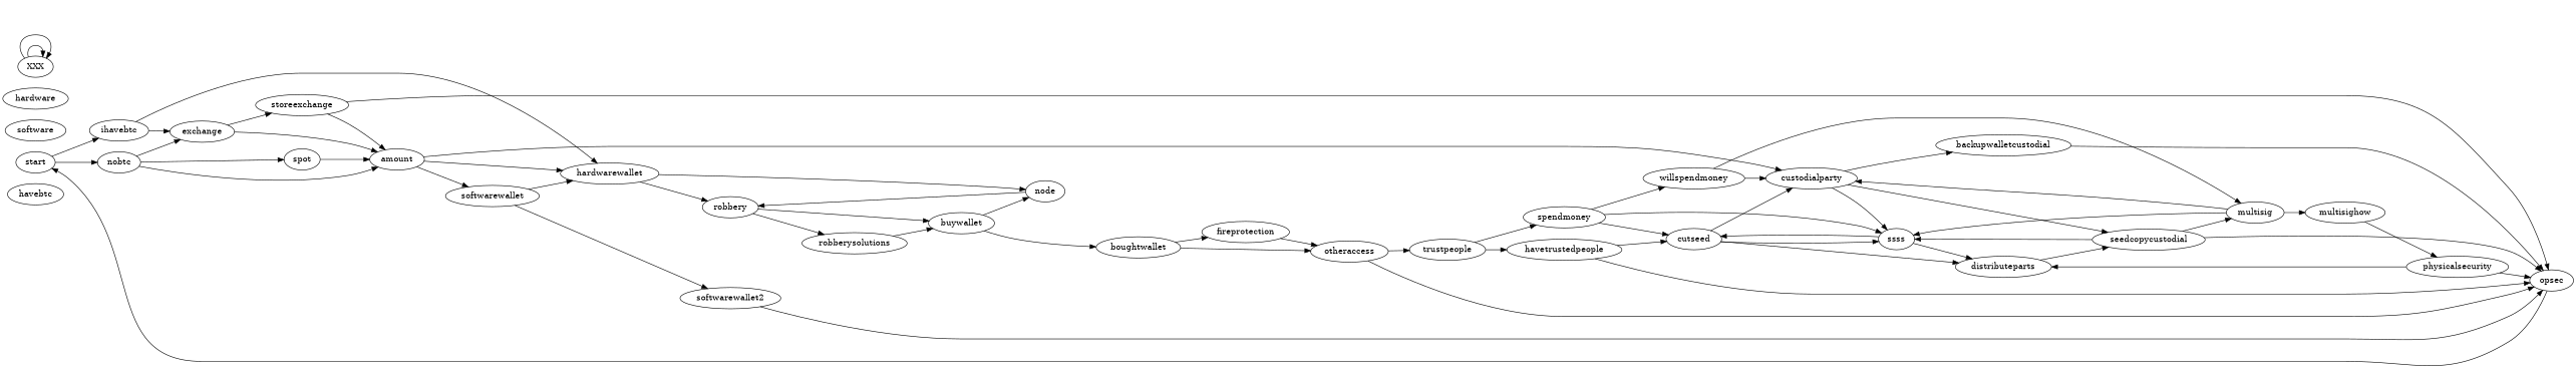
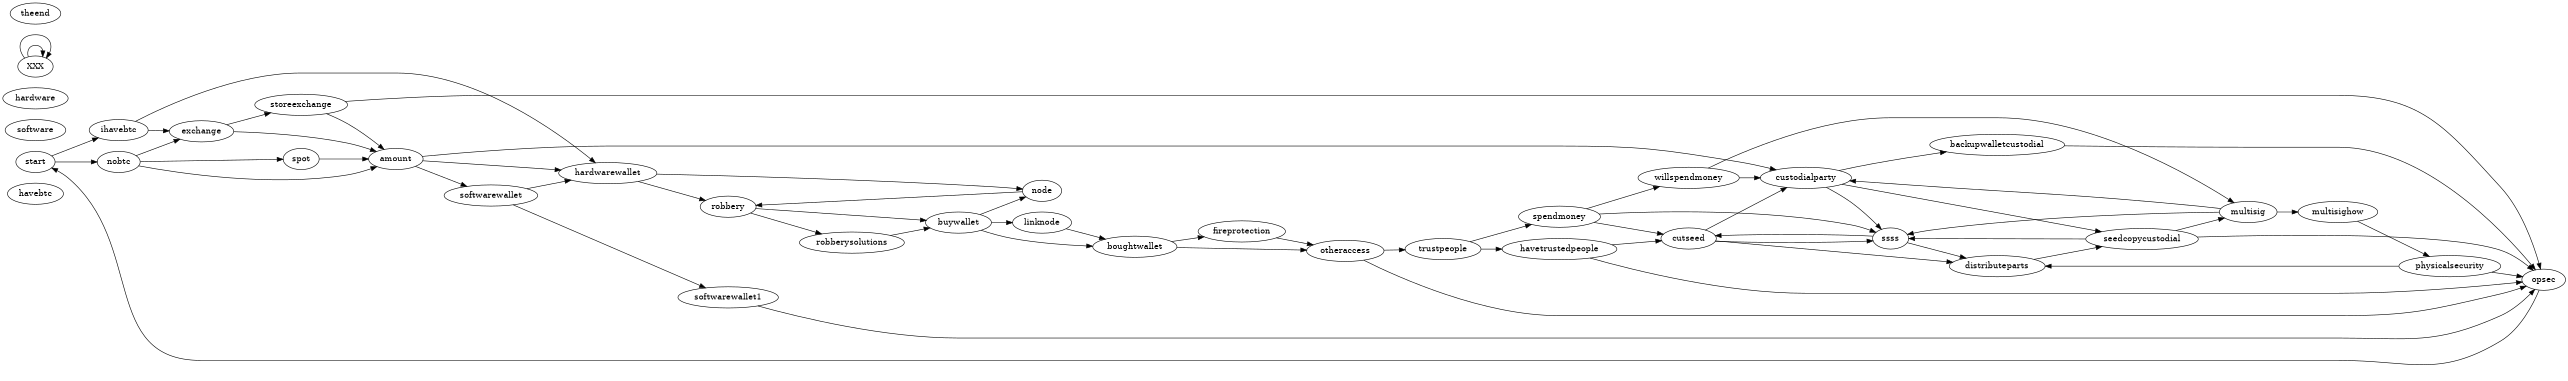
  digraph {
    headclip=false
    rankdir=LR
    splines=true
    tailclip=false
    n1 [label=havebtc]
    n2 [label=start]
    n3 [label=nobtc]
    n4 [label=ihavebtc]
    n5 [label=exchange]
    n6 [label=spot]
    n7 [label=amount]
    n8 [label=hardwarewallet]
    n9 [label=storeexchange]
    n10 [label=softwarewallet]
    n11 [label=custodialparty]
    n12 [label=robbery]
    n13 [label="node"]
-   n14 [label=softwarewallet2]
+   n14 [label=softwarewallet1]
    n15 [label=opsec]
    n16 [label=robberysolutions]
    n17 [label=buywallet]
    n18 [label=ssss]
    n19 [label=backupwalletcustodial]
    n20 [label=seedcopycustodial]
    n21 [label=cutseed]
    n22 [label=distributeparts]
    n23 [label=multisig]
    n24 [label=software]
    n25 [label=hardware]
+   n26 [label=linknode]
    n27 [label=boughtwallet]
    n28 [label=fireprotection]
    n29 [label=otheraccess]
    n30 [label=trustpeople]
    n31 [label=havetrustedpeople]
    n32 [label=spendmoney]
    n33 [label=willspendmoney]
    n34 [label=multisighow]
    n35 [label=physicalsecurity]
    n36 [label=XXX]
+   n37 [label=theend]
    n2 -> n3
    n2 -> n4
    n3 -> n5
    n3 -> n6
    n3 -> n7
    n4 -> n5
    n4 -> n8
    n5 -> n7
    n5 -> n9
    n6 -> n7
    n7 -> n8
    n7 -> n10
    n7 -> n11
    n8 -> n12
    n8 -> n13
    n9 -> n7
    n9 -> n15
    n10 -> n8
    n10 -> n14
    n11 -> n18
    n11 -> n19
    n11 -> n20
    n12 -> n16
    n12 -> n17
    n13 -> n12
    n14 -> n15
    n15 -> n2
    n16 -> n17
    n17 -> n13
+   n17 -> n26
    n17 -> n27
    n18 -> n21
    n18 -> n22
    n19 -> n15
    n20 -> n15
    n20 -> n18
    n20 -> n23
    n21 -> n11
    n21 -> n18
    n21 -> n22
    n22 -> n20
    n23 -> n11
    n23 -> n18
    n23 -> n34
+   n26 -> n27
    n27 -> n28
    n27 -> n29
    n28 -> n29
    n29 -> n15
    n29 -> n30
    n30 -> n31
    n30 -> n32
    n31 -> n15
    n31 -> n21
    n32 -> n18
    n32 -> n21
    n32 -> n33
    n33 -> n11
    n33 -> n23
    n34 -> n35
    n35 -> n15
    n35 -> n22
    n36 -> n36
    n36 -> n36
  }
